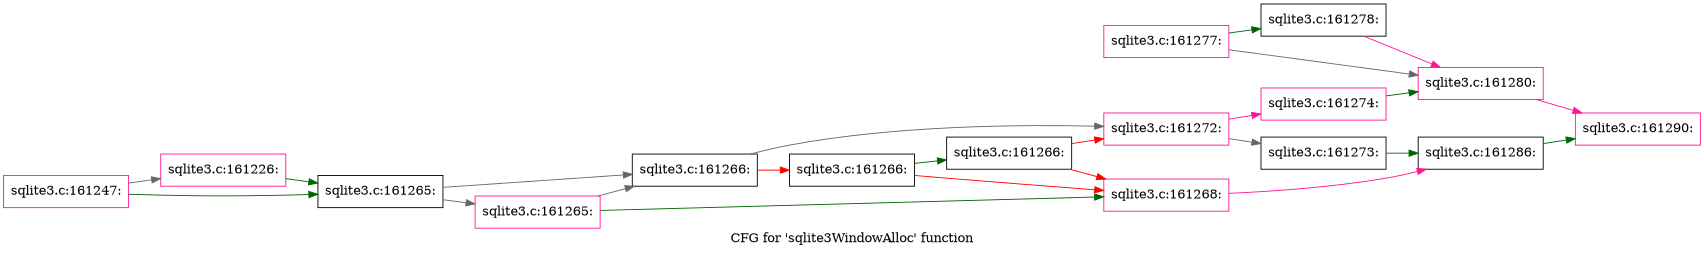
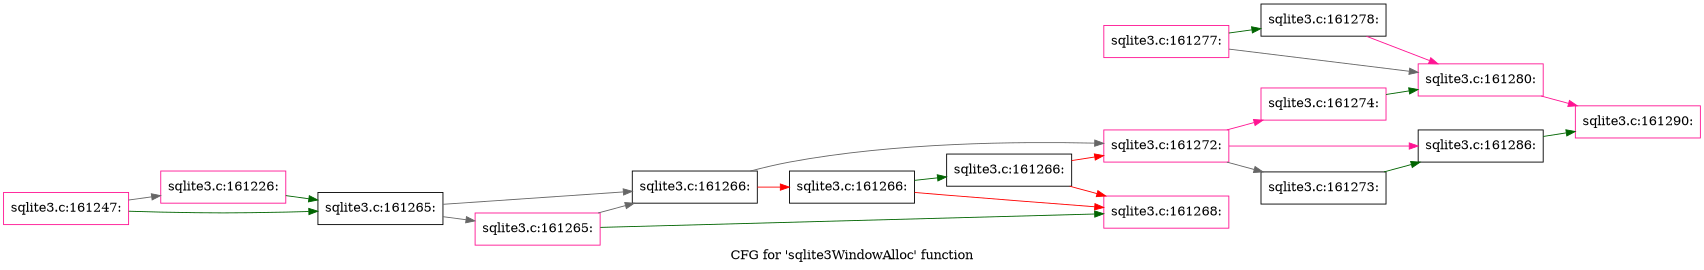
  digraph {
    label="CFG for 'sqlite3WindowAlloc' function"
    rankdir=LR
    node [color=deeppink shape=record]
    edge [color=darkgreen]
    n1 [label="{sqlite3.c:161226:}"]
    n2 [color=black label="{sqlite3.c:161265:}"]
    n3 [label="{sqlite3.c:161247:}"]
    n4 [label="{sqlite3.c:161265:}"]
    n5 [color=black label="{sqlite3.c:161266:}"]
    n6 [label="{sqlite3.c:161268:}"]
    n7 [color=black label="{sqlite3.c:161266:}"]
    n8 [label="{sqlite3.c:161272:}"]
    n9 [color=black label="{sqlite3.c:161286:}"]
    n10 [color=black label="{sqlite3.c:161266:}"]
    n11 [color=black label="{sqlite3.c:161273:}"]
    n12 [label="{sqlite3.c:161274:}"]
    n13 [label="{sqlite3.c:161290:}"]
    n14 [label="{sqlite3.c:161280:}"]
    n15 [label="{sqlite3.c:161277:}"]
    n16 [color=black label="{sqlite3.c:161278:}"]
    n1 -> n2
    n2 -> n4 [color=gray40]
    n2 -> n5 [color=gray40]
    n3 -> n1 [color=gray40]
    n3 -> n2
    n4 -> n5 [color=gray40]
    n4 -> n6
    n5 -> n7 [color=red]
    n5 -> n8 [color=gray40]
-   n6 -> n9 [color=deeppink]
+   n8 -> n9 [color=deeppink]
    n7 -> n6 [color=red]
    n7 -> n10
    n8 -> n11 [color=gray40]
    n8 -> n12 [color=deeppink]
    n9 -> n13
    n10 -> n6 [color=red]
    n10 -> n8 [color=red]
    n11 -> n9
    n12 -> n14
    n14 -> n13 [color=deeppink]
    n15 -> n14 [color=gray40]
    n15 -> n16
    n16 -> n14 [color=deeppink]
  }
